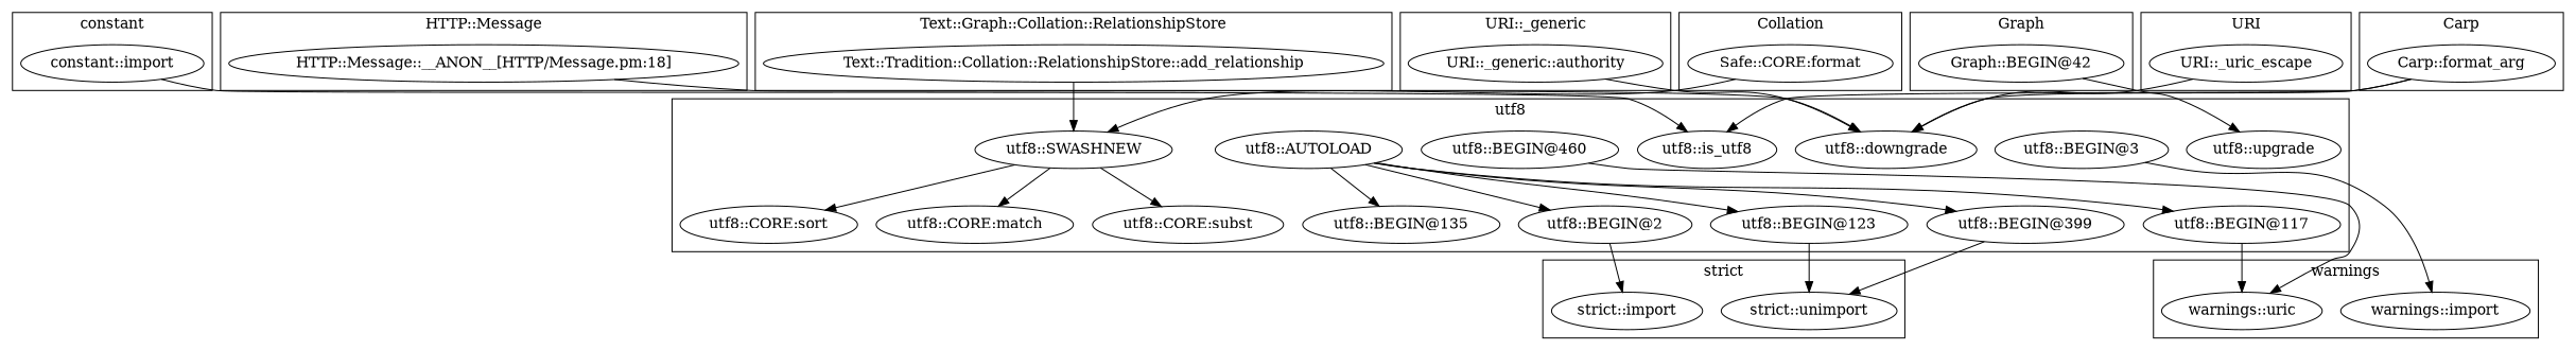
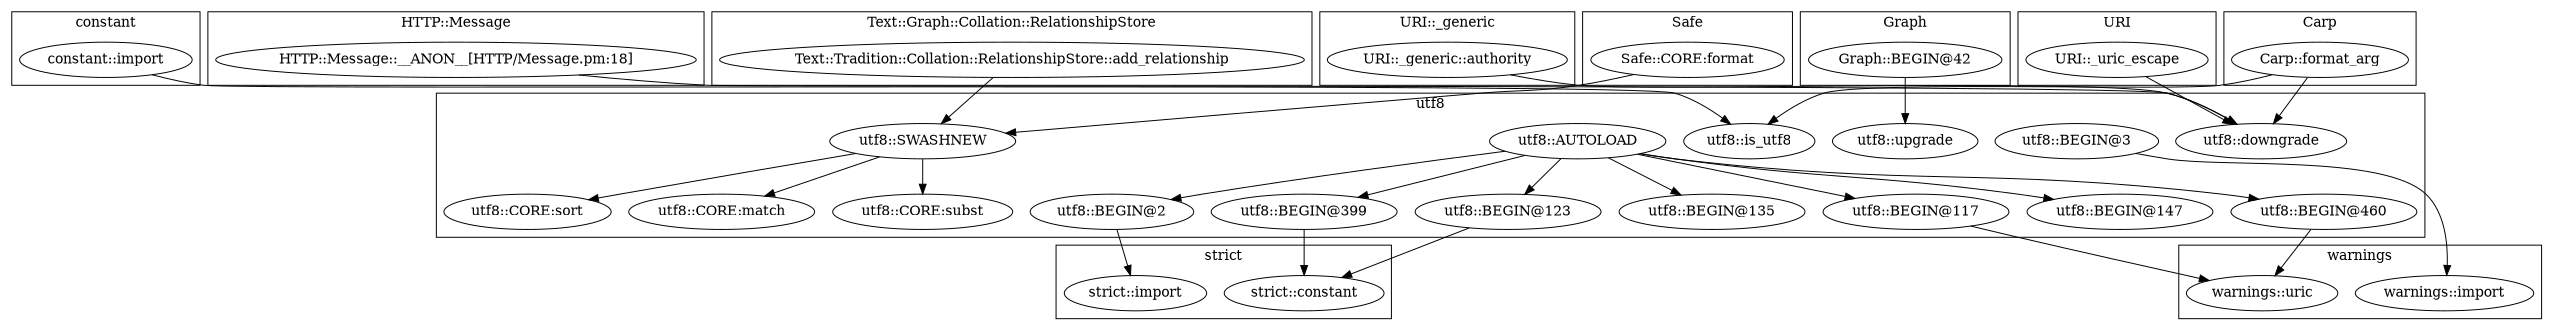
  digraph {
    "constant::import"
    "HTTP::Message::__ANON__[HTTP/Message.pm:18]"
+   "utf8::BEGIN@147"
    "utf8::is_utf8"
    "utf8::AUTOLOAD"
    "utf8::BEGIN@2"
    "utf8::SWASHNEW"
    "utf8::BEGIN@399"
    "utf8::downgrade"
    "utf8::BEGIN@123"
    "utf8::BEGIN@117"
    "utf8::BEGIN@135"
    "utf8::CORE:sort"
    "utf8::CORE:match"
    "utf8::BEGIN@460"
    "utf8::BEGIN@3"
    "utf8::upgrade"
    "utf8::CORE:subst"
    "Text::Tradition::Collation::RelationshipStore::add_relationship"
    n20 [label="warnings::uric"]
    "warnings::import"
    "URI::_generic::authority"
    n23 [label="Safe::CORE:format"]
    "Graph::BEGIN@42"
    "URI::_uric_escape"
    "Carp::format_arg"
-   "strict::unimport"
+   "strict::unimport" [label="strict::constant"]
    "strict::import"
    subgraph cluster_1 {
      label=constant
      "constant::import"
    }
    subgraph cluster_2 {
      label="HTTP::Message"
      "HTTP::Message::__ANON__[HTTP/Message.pm:18]"
    }
    subgraph cluster_3 {
      label=utf8
+     "utf8::BEGIN@147"
      "utf8::is_utf8"
      "utf8::AUTOLOAD"
      "utf8::BEGIN@2"
      "utf8::SWASHNEW"
      "utf8::BEGIN@399"
      "utf8::downgrade"
      "utf8::BEGIN@123"
      "utf8::BEGIN@117"
      "utf8::BEGIN@135"
      "utf8::CORE:sort"
      "utf8::CORE:match"
      "utf8::BEGIN@460"
      "utf8::BEGIN@3"
      "utf8::upgrade"
      "utf8::CORE:subst"
    }
    subgraph cluster_4 {
      label="Text::Graph::Collation::RelationshipStore"
      "Text::Tradition::Collation::RelationshipStore::add_relationship"
    }
    subgraph cluster_5 {
      label=warnings
      n20
      "warnings::import"
    }
    subgraph cluster_6 {
      label="URI::_generic"
      "URI::_generic::authority"
    }
    subgraph cluster_7 {
-     label=Collation
+     label=Safe
      n23
    }
    subgraph cluster_8 {
      label="Graph"
      "Graph::BEGIN@42"
    }
    subgraph cluster_9 {
      label=URI
      "URI::_uric_escape"
    }
    subgraph cluster_10 {
      label=Carp
      "Carp::format_arg"
    }
    subgraph cluster_11 {
      label="strict"
      "strict::unimport"
      "strict::import"
    }
    "constant::import" -> "utf8::is_utf8"
    "HTTP::Message::__ANON__[HTTP/Message.pm:18]" -> "utf8::downgrade"
+   "utf8::AUTOLOAD" -> "utf8::BEGIN@147"
    "utf8::AUTOLOAD" -> "utf8::BEGIN@2"
    "utf8::AUTOLOAD" -> "utf8::BEGIN@399"
    "utf8::AUTOLOAD" -> "utf8::BEGIN@123"
    "utf8::AUTOLOAD" -> "utf8::BEGIN@117"
    "utf8::AUTOLOAD" -> "utf8::BEGIN@135"
+   "utf8::AUTOLOAD" -> "utf8::BEGIN@460"
    "utf8::BEGIN@2" -> "strict::import"
    "utf8::SWASHNEW" -> "utf8::CORE:sort"
    "utf8::SWASHNEW" -> "utf8::CORE:match"
    "utf8::SWASHNEW" -> "utf8::CORE:subst"
    "utf8::BEGIN@399" -> "strict::unimport"
    "utf8::BEGIN@123" -> "strict::unimport"
    "utf8::BEGIN@117" -> n20
    "utf8::BEGIN@460" -> n20
    "utf8::BEGIN@3" -> "warnings::import"
    "Text::Tradition::Collation::RelationshipStore::add_relationship" -> "utf8::SWASHNEW"
    "URI::_generic::authority" -> "utf8::downgrade"
    n23 -> "utf8::SWASHNEW"
    "Graph::BEGIN@42" -> "utf8::upgrade"
    "URI::_uric_escape" -> "utf8::downgrade"
    "Carp::format_arg" -> "utf8::is_utf8"
    "Carp::format_arg" -> "utf8::downgrade"
  }
